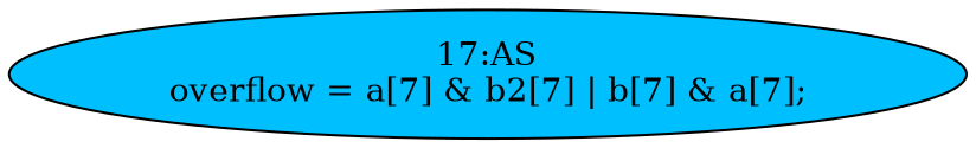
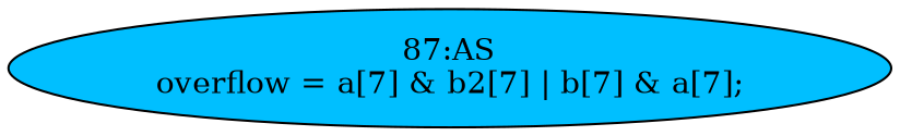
  strict digraph {
-   n1 [ast="<pyverilog.vparser.ast.Assign object at 0x7ff3e1f05350>" def_var="['overflow']" fillcolor=deepskyblue label="17:AS\noverflow = a[7] & b2[7] | b[7] & a[7];" statements="[]" style=filled typ=Assign use_var="['a', 'b2', 'b', 'a']" color=black]
+   n1 [ast="<pyverilog.vparser.ast.Assign object at 0x7ff3e1f05350>" def_var="['overflow']" fillcolor=deepskyblue label="87:AS\noverflow = a[7] & b2[7] | b[7] & a[7];" statements="[]" style=filled typ=Assign use_var="['a', 'b2', 'b', 'a']" color=black]
  }
